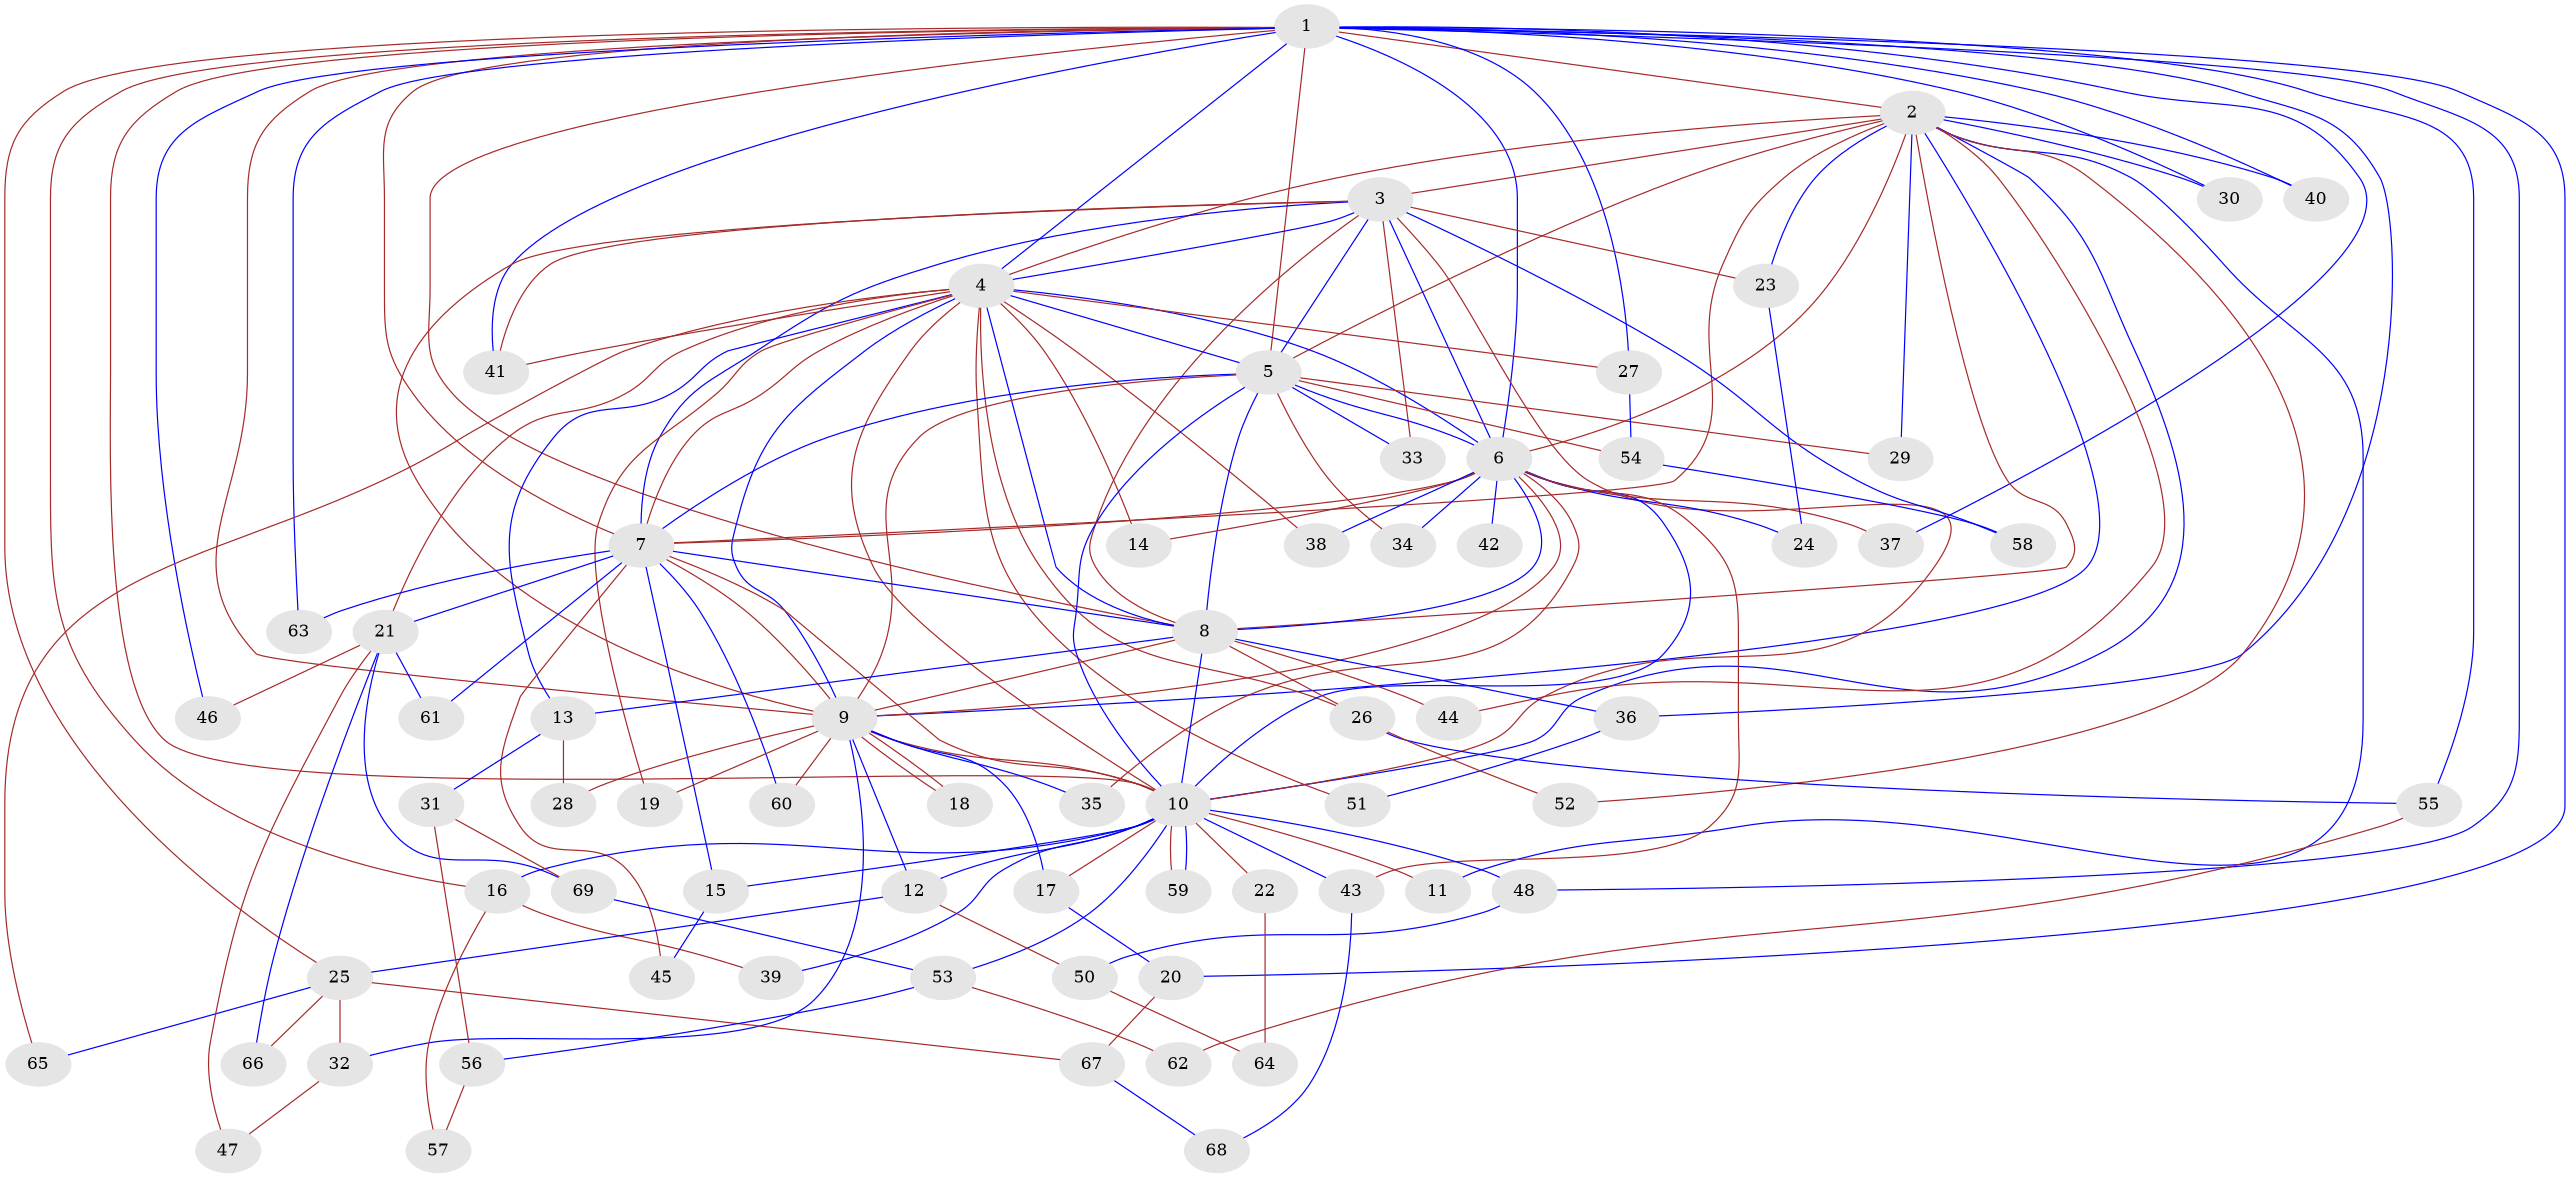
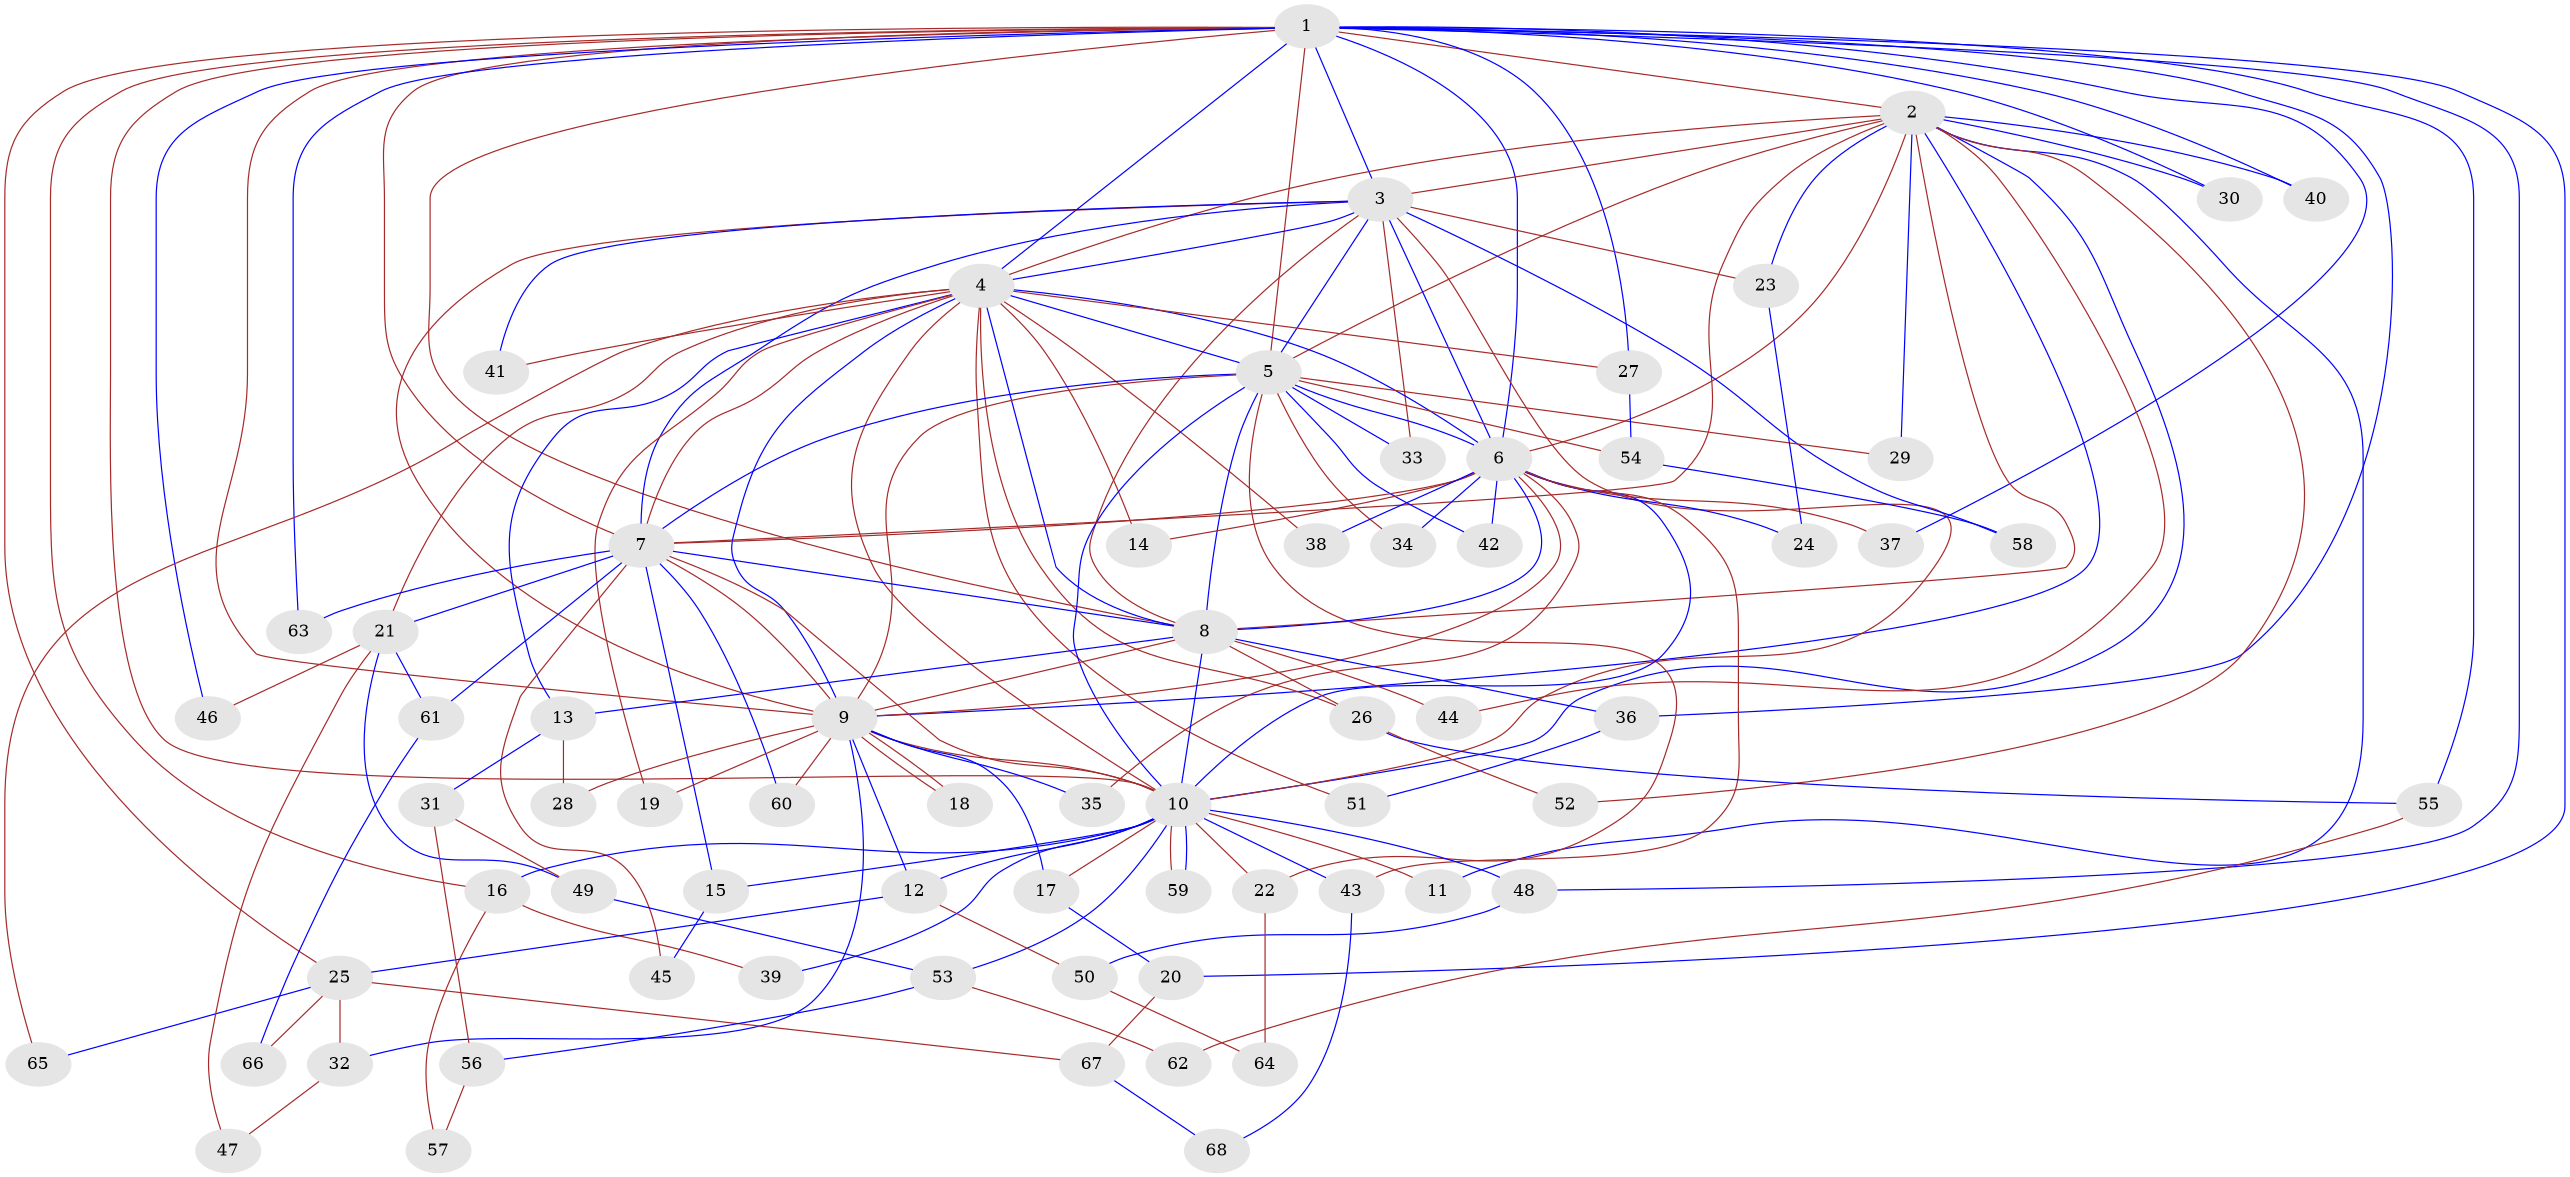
  graph {
    node [color=gray90 style=filled]
    edge [color=blue]
    1
    2
    3
    4
    5
    6
    7
    8
    9
    10
    16
    20
    25
    27
    30
    36
    37
    40
    46
    48
    55
    63
    11
    23
    29
    44
    52
    33
    41
    58
    13
    14
    19
    21
    26
    38
    51
    65
    22
    34
    42
    54
    24
    35
    43
    15
    45
    60
    61
    12
    17
    18
    28
    32
    39
    53
    59
    57
    67
    66
    50
    62
    31
    47
-   49 [label=69]
+   49
    64
    56
    68
    1 -- 2 [color=brown]
-   1 -- 41
+   1 -- 3
    1 -- 4
    1 -- 5 [color=brown]
    1 -- 6
    1 -- 7 [color=brown]
    1 -- 8 [color=brown]
    1 -- 9 [color=brown]
    1 -- 10 [color=brown]
    1 -- 16 [color=brown]
    1 -- 20
    1 -- 25 [color=brown]
    1 -- 27
    1 -- 30
    1 -- 36
    1 -- 37
    1 -- 40
    1 -- 46
    1 -- 48
    1 -- 55
    1 -- 63
    2 -- 3 [color=brown]
    2 -- 4 [color=brown]
    2 -- 5 [color=brown]
    2 -- 6 [color=brown]
    2 -- 7 [color=brown]
    2 -- 8 [color=brown]
    2 -- 9
    2 -- 10
    2 -- 30
    2 -- 40
    2 -- 11
    2 -- 23
    2 -- 29
    2 -- 44 [color=brown]
    2 -- 52 [color=brown]
    3 -- 4
    3 -- 5
    3 -- 6
    3 -- 7
    3 -- 8 [color=brown]
    3 -- 9 [color=brown]
    3 -- 10 [color=brown]
    3 -- 23 [color=brown]
    3 -- 33 [color=brown]
-   3 -- 41 [color=brown]
+   3 -- 41
    3 -- 58
    4 -- 5
    4 -- 6
    4 -- 7 [color=brown]
    4 -- 8
    4 -- 9
    4 -- 10 [color=brown]
    4 -- 27 [color=brown]
    4 -- 41 [color=brown]
    4 -- 13
    4 -- 14 [color=brown]
    4 -- 19 [color=brown]
    4 -- 21 [color=brown]
    4 -- 26 [color=brown]
    4 -- 38 [color=brown]
    4 -- 51 [color=brown]
    4 -- 65 [color=brown]
    5 -- 6
    5 -- 7
    5 -- 8
    5 -- 9 [color=brown]
    5 -- 10
    5 -- 29 [color=brown]
    5 -- 33
+   5 -- 22 [color=brown]
    5 -- 34 [color=brown]
+   5 -- 42
    5 -- 54 [color=brown]
    6 -- 7 [color=brown]
    6 -- 8
    6 -- 9 [color=brown]
    6 -- 10
    6 -- 37 [color=brown]
    6 -- 14 [color=brown]
    6 -- 38
    6 -- 34
    6 -- 42
    6 -- 24
    6 -- 35 [color=brown]
    6 -- 43 [color=brown]
    7 -- 8
    7 -- 9 [color=brown]
    7 -- 10 [color=brown]
    7 -- 63
    7 -- 21
    7 -- 15
    7 -- 45 [color=brown]
    7 -- 60
    7 -- 61
    8 -- 9 [color=brown]
    8 -- 10
    8 -- 36
    8 -- 44 [color=brown]
    8 -- 13
    8 -- 26 [color=brown]
    9 -- 10 [color=brown]
    9 -- 19 [color=brown]
    9 -- 35
    9 -- 60 [color=brown]
    9 -- 12
    9 -- 17
    9 -- 18 [color=brown]
    9 -- 18 [color=brown]
    9 -- 28 [color=brown]
    9 -- 32
    10 -- 16
    10 -- 48
    10 -- 11 [color=brown]
    10 -- 22 [color=brown]
    10 -- 43
    10 -- 15
    10 -- 12
    10 -- 17 [color=brown]
    10 -- 39
    10 -- 53
    10 -- 59 [color=brown]
    10 -- 59
    16 -- 39 [color=brown]
    16 -- 57 [color=brown]
    20 -- 67 [color=brown]
    25 -- 65
    25 -- 32 [color=brown]
    25 -- 67 [color=brown]
    25 -- 66 [color=brown]
    27 -- 54
    36 -- 51
    48 -- 50
    55 -- 62 [color=brown]
    23 -- 24
    13 -- 28 [color=brown]
    13 -- 31
    21 -- 46 [color=brown]
    21 -- 61
    21 -- 47 [color=brown]
    21 -- 49
    26 -- 55
    26 -- 52 [color=brown]
    22 -- 64 [color=brown]
    54 -- 58
    43 -- 68
    15 -- 45
-   21 -- 66
+   61 -- 66
    12 -- 25
    12 -- 50 [color=brown]
    17 -- 20
    32 -- 47 [color=brown]
    53 -- 62 [color=brown]
    53 -- 56
    67 -- 68
    50 -- 64 [color=brown]
    31 -- 49 [color=brown]
    31 -- 56 [color=brown]
    49 -- 53
    56 -- 57 [color=brown]
  }
